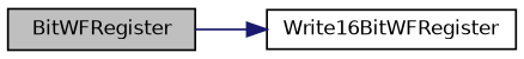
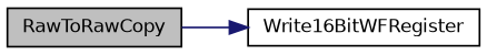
  digraph {
    rankdir=LR
    node [color=black fontname=Helvetica fontsize=10 shape=record style=filled]
-   n1 [fillcolor=grey75 fontcolor=black height=0.2 label=BitWFRegister width=0.4]
+   n1 [fillcolor=grey75 fontcolor=black height=0.2 label=RawToRawCopy width=0.4]
    n2 [fillcolor=white height=0.2 label=Write16BitWFRegister width=0.4]
    n1 -> n2 [color=midnightblue fontname=Helvetica fontsize=10 labelfontname=Helvetica labelfontsize=10 style=solid]
  }
